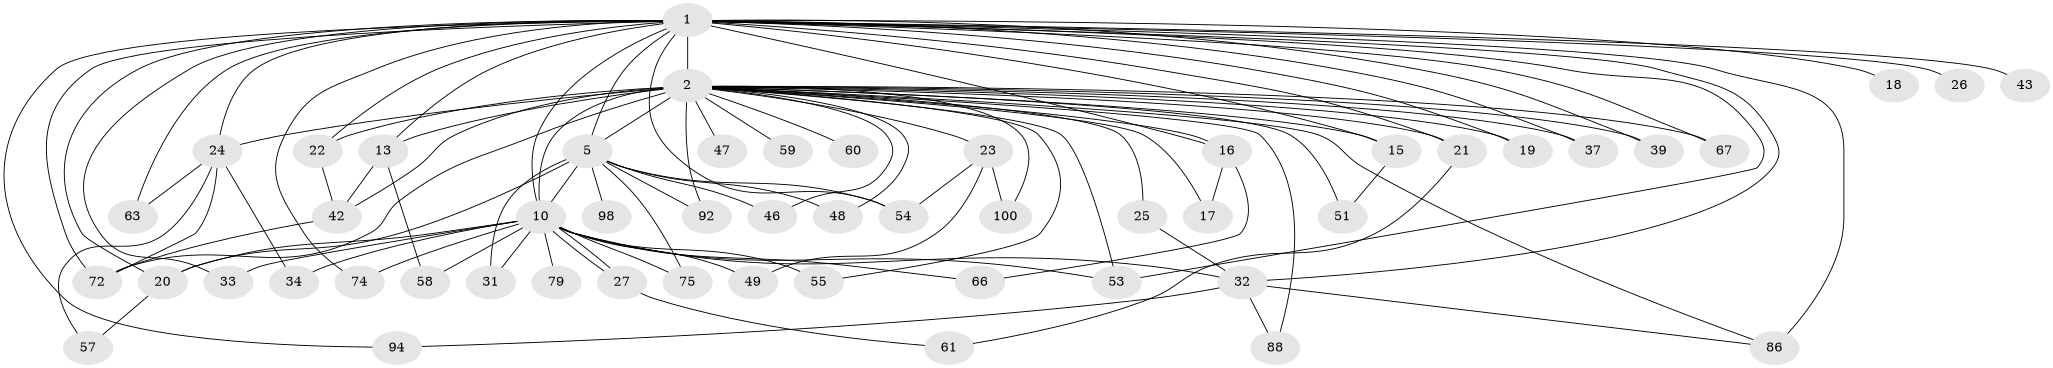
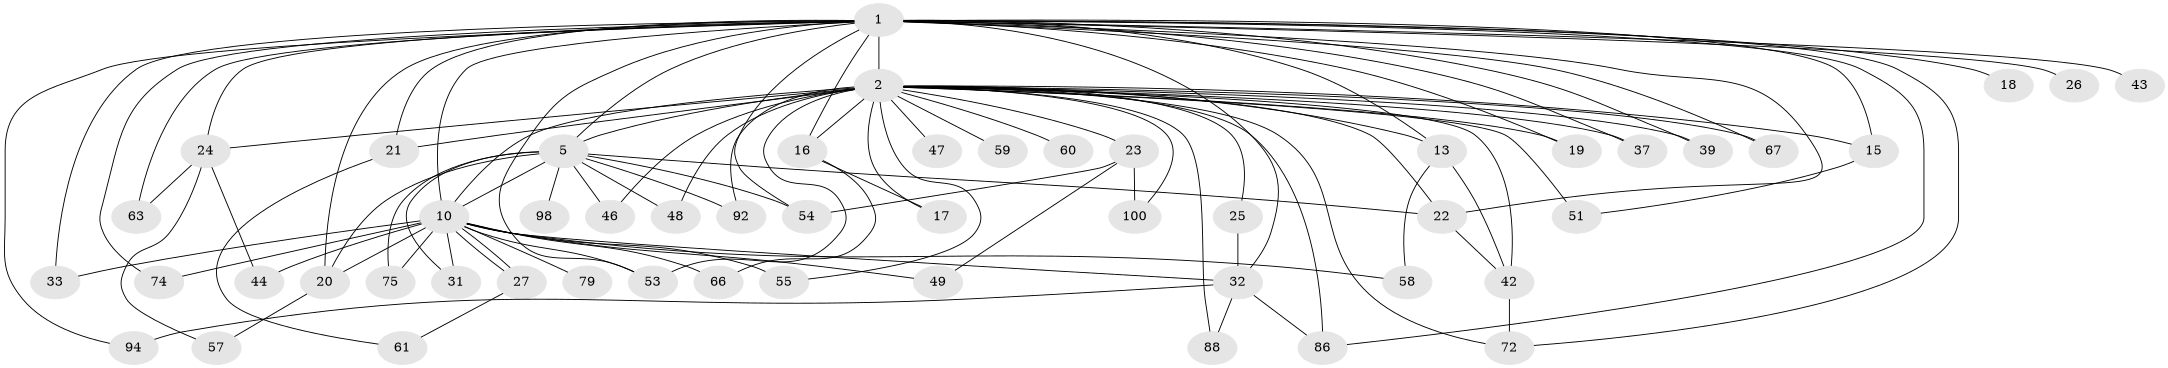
  graph {
    node [color=gray90 style=filled]
    1 [super="+7+8"]
    2 [super="+4+40+14+65+3+41"]
    5
    10 [super="+34"]
    13
    15 [super="+38"]
    16
    18
    19
    20 [super="+45"]
    21
    22 [super="+56+78"]
    24
    26
    32 [super="+35"]
    33
    37
    39
    43
    53 [super="+87+70"]
    54 [super="+97"]
    63
    67
    72 [super="+89"]
    74
    86 [super="+91"]
    94
    47
    n29 [label=92]
    17
    23
    25
    42
    46
    48
    51 [super="+52"]
    55 [super="+83"]
    59
    60
    88
    100
    98
    31
    75
    27
-   44 [label=34]
+   44
    49
    58
    66
    79
    57
    61
    1 -- 2 [weight=26]
    1 -- 5 [weight=4]
    1 -- 10 [weight=5]
    1 -- 13 [weight=3]
    1 -- 15
    1 -- 16 [weight=2]
    1 -- 18
    1 -- 19
    1 -- 20
    1 -- 21
    1 -- 22
    1 -- 24
    1 -- 26 [weight=2]
    1 -- 32
    1 -- 33 [weight=3]
    1 -- 37
    1 -- 39
    1 -- 43 [weight=2]
    1 -- 53 [weight=2]
    1 -- 54
    1 -- 63
    1 -- 67
    1 -- 72
    1 -- 74
    1 -- 86
    1 -- 94
    2 -- 5 [weight=5]
    2 -- 10 [weight=8]
    2 -- 13
    2 -- 15 [weight=3]
    2 -- 16
    2 -- 19
    2 -- 21
    2 -- 22 [weight=3]
    2 -- 24
    2 -- 37
    2 -- 39
    2 -- 53
    2 -- 67
    2 -- 72
    2 -- 86
    2 -- 47
    2 -- n29
    2 -- 17
    2 -- 23
    2 -- 25
    2 -- 42 [weight=2]
    2 -- 46
    2 -- 48
    2 -- 51 [weight=3]
    2 -- 55
    2 -- 59
    2 -- 60 [weight=2]
    2 -- 88
    2 -- 100
    5 -- 10
    5 -- 20
+   5 -- 22
    5 -- 54
    5 -- n29
    5 -- 46
    5 -- 48
    5 -- 98
    5 -- 31
    5 -- 75
    10 -- 20
    10 -- 32
    10 -- 33
    10 -- 53
    10 -- 74
    10 -- 55 [weight=2]
    10 -- 31
    10 -- 75
    10 -- 27
    10 -- 27
    10 -- 44
    10 -- 49
    10 -- 58
    10 -- 66
    10 -- 79
    13 -- 42
    13 -- 58
    15 -- 51
    16 -- 17
    16 -- 66
    20 -- 57
    21 -- 61
    22 -- 42
    24 -- 63
-   24 -- 72
    24 -- 44
    24 -- 57
    32 -- 86
    32 -- 94
    32 -- 88
    23 -- 54
    23 -- 100
    23 -- 49
    25 -- 32
    42 -- 72
    27 -- 61
  }
